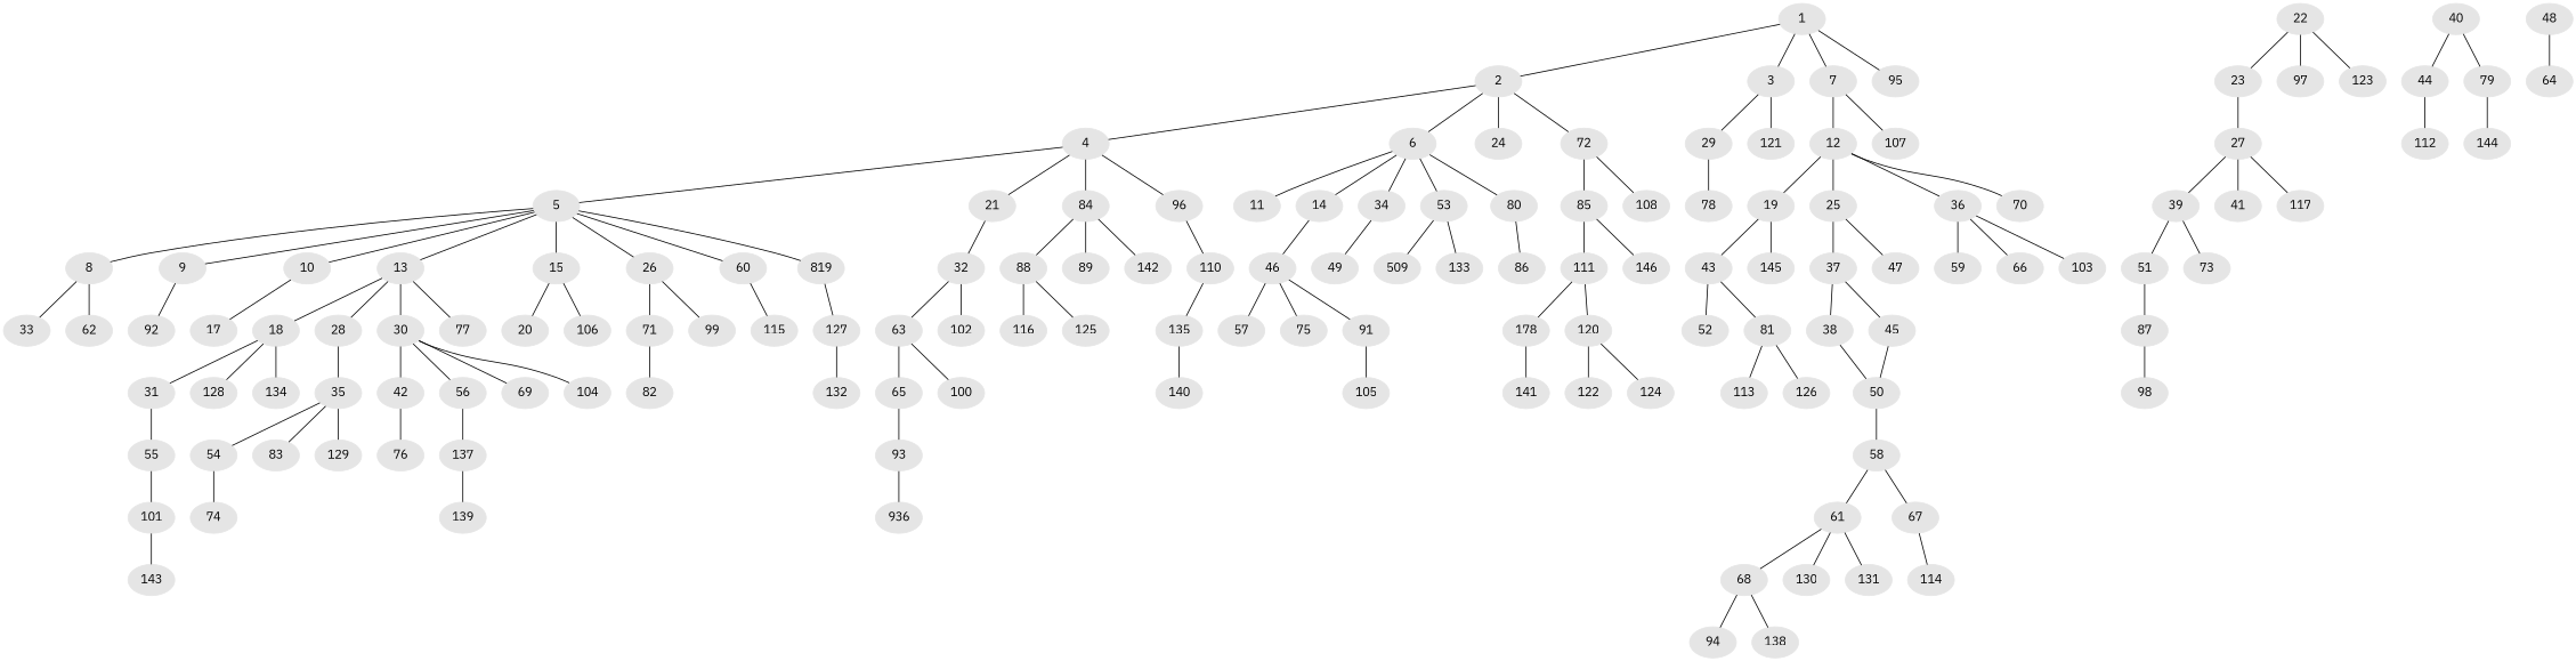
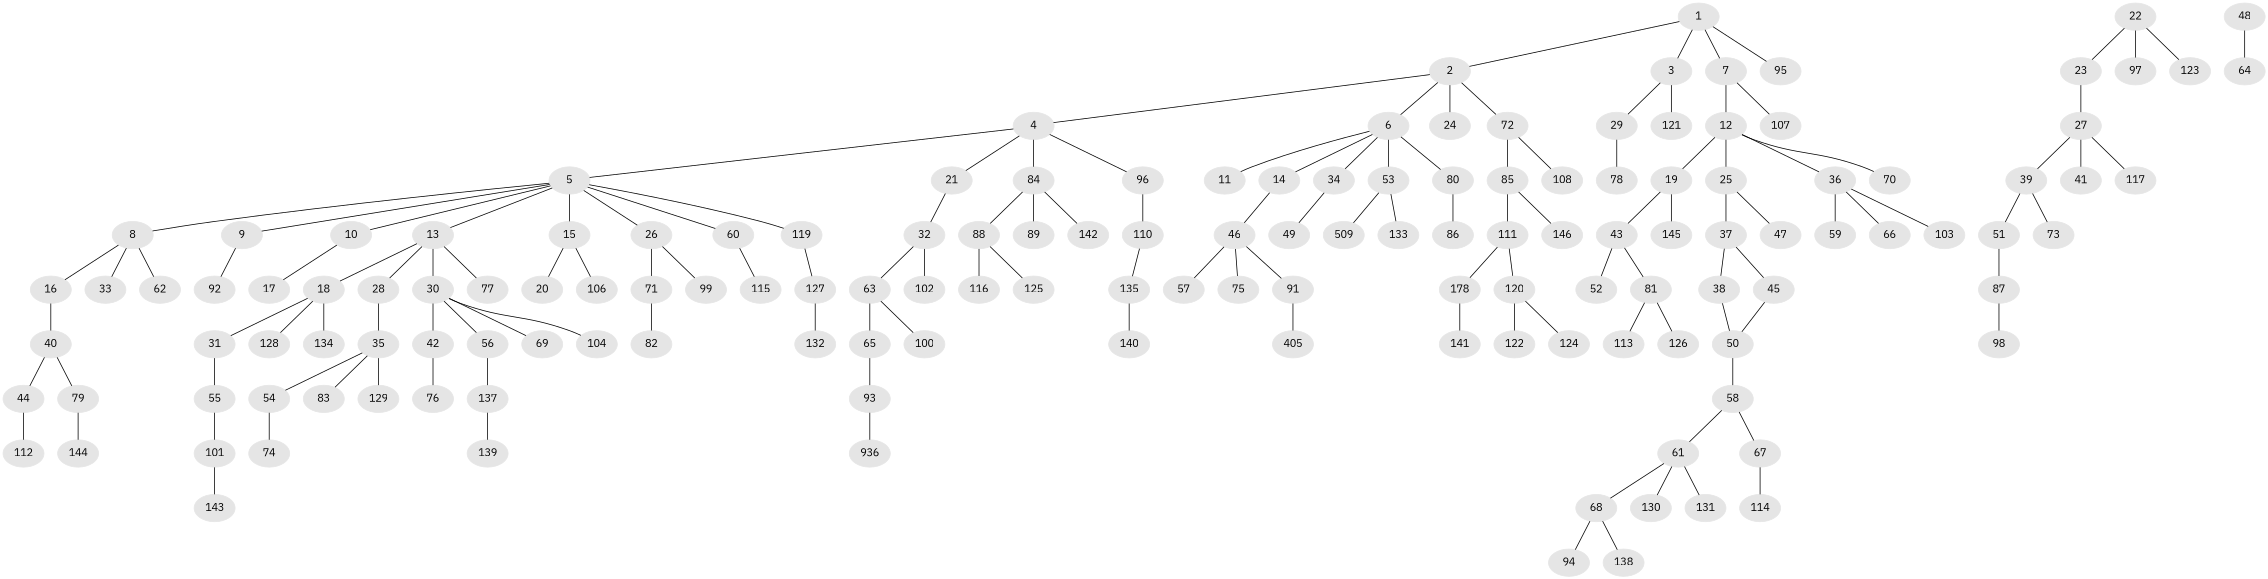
  graph {
    fontname="IBM Plex Sans"
    node [color=gray90 fontname="IBM Plex Sans" style=filled]
    edge [fontname="IBM Plex Sans"]
    1
    2
    3
    7
    95
    4
    6
    24
    72
    29
    121
    12
    107
    5
    21
    84
    96
    11
    14
    34
    53
    80
    85
    108
    78
    8
    9
    10
    13
    15
    26
    60
-   119 [label=819]
+   119
    32
    88
    89
    142
    110
+   16
    33
    62
    92
    17
    18
    28
    30
    77
    20
    106
    22
    23
    97
    123
    71
    99
    115
    127
    46
    49
    n60 [label=509]
    133
    86
    19
    25
    36
    70
    40
    43
    145
    37
    47
    59
    66
    103
    31
    128
    134
    35
    42
    56
    69
    104
    57
    75
    91
    44
    79
    55
    52
    81
    63
    102
    27
    39
    41
    117
    38
    45
    82
    51
    73
    54
    83
    129
    76
    137
    101
    65
    100
    74
    50
    58
    87
    112
    144
    113
    126
    48
    64
-   105
+   105 [label=405]
    61
    67
    98
    143
    139
    68
    130
    131
    114
    94
    138
    93
    n133 [label=936]
    111
    146
    116
    125
    n138 [label=178]
    120
    135
    140
    141
    122
    124
    132
    1 -- 2
    1 -- 3
    1 -- 7
    1 -- 95
    2 -- 4
    2 -- 6
    2 -- 24
    2 -- 72
    3 -- 29
    3 -- 121
    7 -- 12
    7 -- 107
    4 -- 5
    4 -- 21
    4 -- 84
    4 -- 96
    6 -- 11
    6 -- 14
    6 -- 34
    6 -- 53
    6 -- 80
    72 -- 85
    72 -- 108
    29 -- 78
    12 -- 19
    12 -- 25
    12 -- 36
    12 -- 70
    5 -- 8
    5 -- 9
    5 -- 10
    5 -- 13
    5 -- 15
    5 -- 26
    5 -- 60
    5 -- 119
    21 -- 32
    84 -- 88
    84 -- 89
    84 -- 142
    96 -- 110
    14 -- 46
    34 -- 49
    53 -- n60
    53 -- 133
    80 -- 86
    85 -- 111
    85 -- 146
+   8 -- 16
    8 -- 33
    8 -- 62
    9 -- 92
    10 -- 17
    13 -- 18
    13 -- 28
    13 -- 30
    13 -- 77
    15 -- 20
    15 -- 106
    26 -- 71
    26 -- 99
    60 -- 115
    119 -- 127
    32 -- 63
    32 -- 102
    88 -- 116
    88 -- 125
    110 -- 135
+   16 -- 40
    18 -- 31
    18 -- 128
    18 -- 134
    28 -- 35
    30 -- 42
    30 -- 56
    30 -- 69
    30 -- 104
    22 -- 23
    22 -- 97
    22 -- 123
    23 -- 27
    71 -- 82
    127 -- 132
    46 -- 57
    46 -- 75
    46 -- 91
    19 -- 43
    19 -- 145
    25 -- 37
    25 -- 47
    36 -- 59
    36 -- 66
    36 -- 103
    40 -- 44
    40 -- 79
    43 -- 52
    43 -- 81
    37 -- 38
    37 -- 45
    31 -- 55
    35 -- 54
    35 -- 83
    35 -- 129
    42 -- 76
    56 -- 137
    91 -- 105
    44 -- 112
    79 -- 144
    55 -- 101
    81 -- 113
    81 -- 126
    63 -- 65
    63 -- 100
    27 -- 39
    27 -- 41
    27 -- 117
    39 -- 51
    39 -- 73
    38 -- 50
    45 -- 50
    51 -- 87
    54 -- 74
    137 -- 139
    101 -- 143
    65 -- 93
    50 -- 58
    58 -- 61
    58 -- 67
    87 -- 98
    48 -- 64
    61 -- 68
    61 -- 130
    61 -- 131
    67 -- 114
    68 -- 94
    68 -- 138
    93 -- n133
    111 -- n138
    111 -- 120
    n138 -- 141
    120 -- 122
    120 -- 124
    135 -- 140
  }
